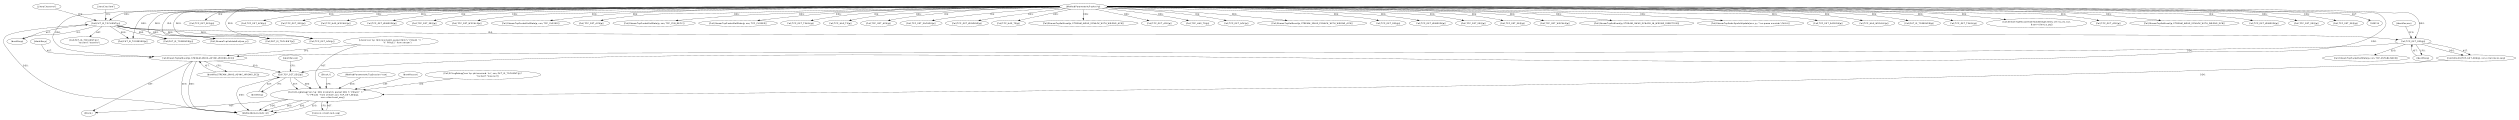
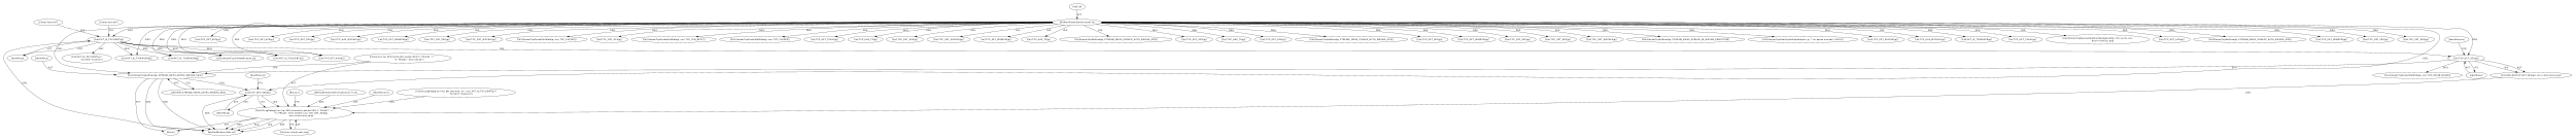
  digraph {
    fontname=Roboto
    node [fontname=Roboto]
    edge [fontname=Roboto]
    n1 [label="(Call,StreamTcpSetEvent(p, STREAM_3WHS_ASYNC_WRONG_SEQ))"]
    n2 [label="(Call,TCP_GET_SEQ(p))"]
    n3 [label="(MethodReturn,static int)"]
    n4 [label="(Identifier,STREAM_3WHS_ASYNC_WRONG_SEQ)"]
    n5 [label="(Block,)"]
    n6 [label="(Call,SCLogDebug(\"ssn %p: SEQ mismatch, packet SEQ %\" PRIu32 \" != \"\n                    \"%\" PRIu32 \" from stream\",ssn, TCP_GET_SEQ(p),\n                    ssn->client.next_seq))"]
    n7 [label="(Identifier,p)"]
    n8 [label="(Call,TCP_GET_SEQ(p))"]
    n9 [label="(Identifier,p)"]
    n10 [label="(Call,StreamTcpPacketSetState(p, ssn, TCP_ESTABLISHED))"]
    n11 [label="(Call,SEQ_EQ(TCP_GET_SEQ(p), ssn->client.next_seq))"]
    n12 [label="(Call,PKT_IS_TOCLIENT(p))"]
    n13 [label="(Call,PKT_IS_TOSERVER(p))"]
    n14 [label="(Call,PKT_IS_TOCLIENT(p))"]
    n15 [label="(Identifier,p)"]
    n16 [label="(Call,TCP_GET_ACK(p))"]
    n17 [label="(Call,StreamTcpValidateRst(ssn, p))"]
    n18 [label="(Call,PKT_IS_TOCLIENT(p) ?\n               \"toclient\":\"toserver\")"]
    n19 [label="(Call,PKT_IS_TOSERVER(p))"]
    n20 [label="(MethodParameterIn,Packet *p)"]
    n21 [label="(Call,TCP_GET_SEQ(p))"]
    n22 [label="(Call,TCP_GET_ACK(p))"]
    n23 [label="(Call,TCP_GET_SEQ(p))"]
    n24 [label="(Call,TCP_HAS_WSCALE(p))"]
    n25 [label="(Call,TCP_GET_WINDOW(p))"]
    n26 [label="(Call,TCP_GET_SEQ(p))"]
    n27 [label="(Call,TCP_GET_WSCALE(p))"]
    n28 [label="(Call,StreamTcpPacketSetState(p, ssn, TCP_CLOSED))"]
    n29 [label="(Call,TCP_GET_ACK(p))"]
    n30 [label="(Call,StreamTcpPacketSetState(p, ssn, TCP_SYN_RECV))"]
    n31 [label="(Call,StreamTcpPacketSetState(p, ssn, TCP_CLOSED))"]
    n32 [label="(Call,TCP_GET_TSVAL(p))"]
    n33 [label="(Call,TCP_HAS_TS(p))"]
    n34 [label="(Call,TCP_GET_ACK(p))"]
    n35 [label="(Call,TCP_GET_SACKOK(p))"]
    n36 [label="(Call,TCP_GET_WINDOW(p))"]
    n37 [label="(Call,TCP_HAS_TS(p))"]
    n38 [label="(Call,StreamTcpSetEvent(p, STREAM_4WHS_SYNACK_WITH_WRONG_ACK))"]
    n39 [label="(Call,TCP_GET_ACK(p))"]
    n40 [label="(Call,TCP_HAS_TS(p))"]
    n41 [label="(Call,TCP_GET_ACK(p))"]
    n42 [label="(Call,StreamTcpSetEvent(p, STREAM_3WHS_SYNACK_WITH_WRONG_ACK))"]
    n43 [label="(Call,TCP_GET_SEQ(p))"]
    n44 [label="(Call,TCP_GET_WINDOW(p))"]
    n45 [label="(Call,TCP_GET_SEQ(p))"]
    n46 [label="(Call,TCP_GET_SEQ(p))"]
    n47 [label="(Call,TCP_GET_WSCALE(p))"]
    n48 [label="(Call,StreamTcpSetEvent(p, STREAM_3WHS_SYNACK_IN_WRONG_DIRECTION))"]
    n49 [label="(Call,StreamTcp3whsSynAckUpdate(ssn, p, /* no queue override */NULL))"]
    n50 [label="(Call,TCP_GET_SACKOK(p))"]
    n51 [label="(Call,TCP_HAS_WSCALE(p))"]
    n52 [label="(Call,PKT_IS_TOSERVER(p))"]
    n53 [label="(Call,TCP_GET_TSVAL(p))"]
    n54 [label="(Call,StreamTcpReassembleHandleSegment(tv, stt->ra_ctx, ssn,\n                &ssn->client, p, pq))"]
    n55 [label="(Call,TCP_GET_ACK(p))"]
    n56 [label="(Call,StreamTcpSetEvent(p, STREAM_4WHS_SYNACK_WITH_WRONG_SYN))"]
    n57 [label="(Call,TCP_GET_WINDOW(p))"]
    n58 [label="(Call,TCP_GET_SEQ(p))"]
    n59 [label="(Call,TCP_GET_SEQ(p))"]
    1000124
    n61 [label="(Call,ssn->client.next_seq)"]
    n62 [label="(Literal,\"toserver\")"]
    n63 [label="(Identifier,p)"]
    n64 [label="(Literal,\"ssn %p: SEQ mismatch, packet SEQ %\" PRIu32 \" != \"\n                    \"%\" PRIu32 \" from stream\")"]
    n65 [label="(Literal,\"toclient\")"]
    n66 [label="(Block,1)"]
    n67 [label="(MethodParameterIn,TcpSession *ssn)"]
    n68 [label="(Identifier,ssn)"]
    n69 [label="(Identifier,ssn)"]
    n70 [label="(Identifier,ssn)"]
    n71 [label="(Call,SCLogDebug(\"ssn %p: pkt received: %s\", ssn, PKT_IS_TOCLIENT(p) ?\n               \"toclient\":\"toserver\"))"]
    n1 -> n2 [label="DDG: "]
    n1 -> n3 [label="DDG: "]
    n1 -> n3 [label="DDG: "]
    n1 -> n4 [label="CFG: "]
    n1 -> n5 [label="AST: "]
    n2 -> n3 [label="DDG: "]
    n2 -> n6 [label="AST: "]
    n2 -> n6 [label="DDG: "]
    n2 -> n7 [label="CFG: "]
    n4 -> n1 [label="AST: "]
    n6 -> n3 [label="DDG: "]
    n6 -> n3 [label="DDG: "]
    n6 -> n3 [label="DDG: "]
    n6 -> n3 [label="DDG: "]
    n6 -> n5 [label="AST: "]
    n6 -> n61 [label="CFG: "]
    n7 -> n2 [label="AST: "]
    n8 -> n1 [label="DDG: "]
    n8 -> n9 [label="CFG: "]
    n8 -> n10 [label="DDG: "]
    n8 -> n11 [label="AST: "]
    n8 -> n11 [label="DDG: "]
    n9 -> n8 [label="AST: "]
    n11 -> n6 [label="DDG: "]
    n12 -> n3 [label="DDG: "]
    n12 -> n8 [label="DDG: "]
    n12 -> n13 [label="DDG: "]
    n12 -> n14 [label="DDG: "]
    n12 -> n15 [label="CFG: "]
    n12 -> n16 [label="DDG: "]
    n12 -> n17 [label="DDG: "]
    n12 -> n18 [label="AST: "]
    n12 -> n19 [label="DDG: "]
    n15 -> n12 [label="AST: "]
    n20 -> n1 [label="DDG: "]
    n20 -> n2 [label="DDG: "]
    n20 -> n8 [label="DDG: "]
    n20 -> n12 [label="DDG: "]
    n20 -> n13 [label="DDG: "]
    n20 -> n14 [label="DDG: "]
    n20 -> n16 [label="DDG: "]
    n20 -> n17 [label="DDG: "]
    n20 -> n19 [label="DDG: "]
    n20 -> n21 [label="DDG: "]
    n20 -> n22 [label="DDG: "]
    n20 -> n23 [label="DDG: "]
    n20 -> n24 [label="DDG: "]
    n20 -> n25 [label="DDG: "]
    n20 -> n26 [label="DDG: "]
    n20 -> n27 [label="DDG: "]
    n20 -> n28 [label="DDG: "]
    n20 -> n29 [label="DDG: "]
    n20 -> n30 [label="DDG: "]
    n20 -> n31 [label="DDG: "]
    n20 -> n32 [label="DDG: "]
    n20 -> n33 [label="DDG: "]
    n20 -> n34 [label="DDG: "]
    n20 -> n35 [label="DDG: "]
    n20 -> n36 [label="DDG: "]
    n20 -> n37 [label="DDG: "]
    n20 -> n38 [label="DDG: "]
    n20 -> n39 [label="DDG: "]
    n20 -> n40 [label="DDG: "]
    n20 -> n41 [label="DDG: "]
    n20 -> n42 [label="DDG: "]
    n20 -> n43 [label="DDG: "]
    n20 -> n44 [label="DDG: "]
    n20 -> n45 [label="DDG: "]
    n20 -> n46 [label="DDG: "]
    n20 -> n47 [label="DDG: "]
    n20 -> n48 [label="DDG: "]
    n20 -> n49 [label="DDG: "]
    n20 -> n50 [label="DDG: "]
    n20 -> n51 [label="DDG: "]
    n20 -> n52 [label="DDG: "]
    n20 -> n53 [label="DDG: "]
    n20 -> n54 [label="DDG: "]
    n20 -> n55 [label="DDG: "]
    n20 -> n56 [label="DDG: "]
    n20 -> n57 [label="DDG: "]
    n20 -> n58 [label="DDG: "]
    n20 -> n59 [label="DDG: "]
-   n20 -> 1000124 [label="AST: "]
+   1000124 -> n20 [label="AST: "]
    n61 -> n6 [label="AST: "]
    n62 -> n12 [label="CFG: "]
    n63 -> n1 [label="AST: "]
    n64 -> n1 [label="CFG: "]
    n64 -> n6 [label="AST: "]
    n65 -> n12 [label="CFG: "]
    n66 -> n6 [label="CFG: "]
    n67 -> n6 [label="DDG: "]
    n68 -> n2 [label="CFG: "]
    n69 -> n6 [label="AST: "]
    n70 -> n8 [label="CFG: "]
    n71 -> n6 [label="DDG: "]
  }
